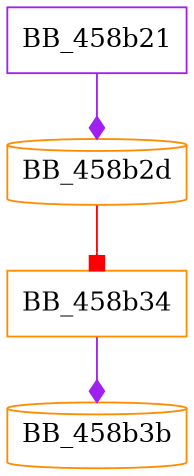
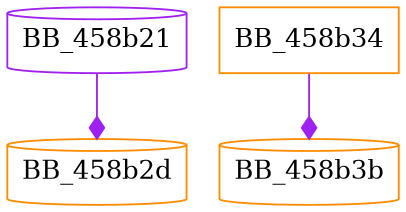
  digraph {
    node [color=darkorange shape=box]
    edge [arrowhead=diamond color=purple]
-   BB_458b21 [color=purple]
+   BB_458b21 [color=purple shape=cylinder]
    BB_458b2d [shape=cylinder]
    BB_458b34
    BB_458b3b [shape=cylinder]
    BB_458b21 -> BB_458b2d
-   BB_458b2d -> BB_458b34 [arrowhead=box color=red]
    BB_458b34 -> BB_458b3b
  }
